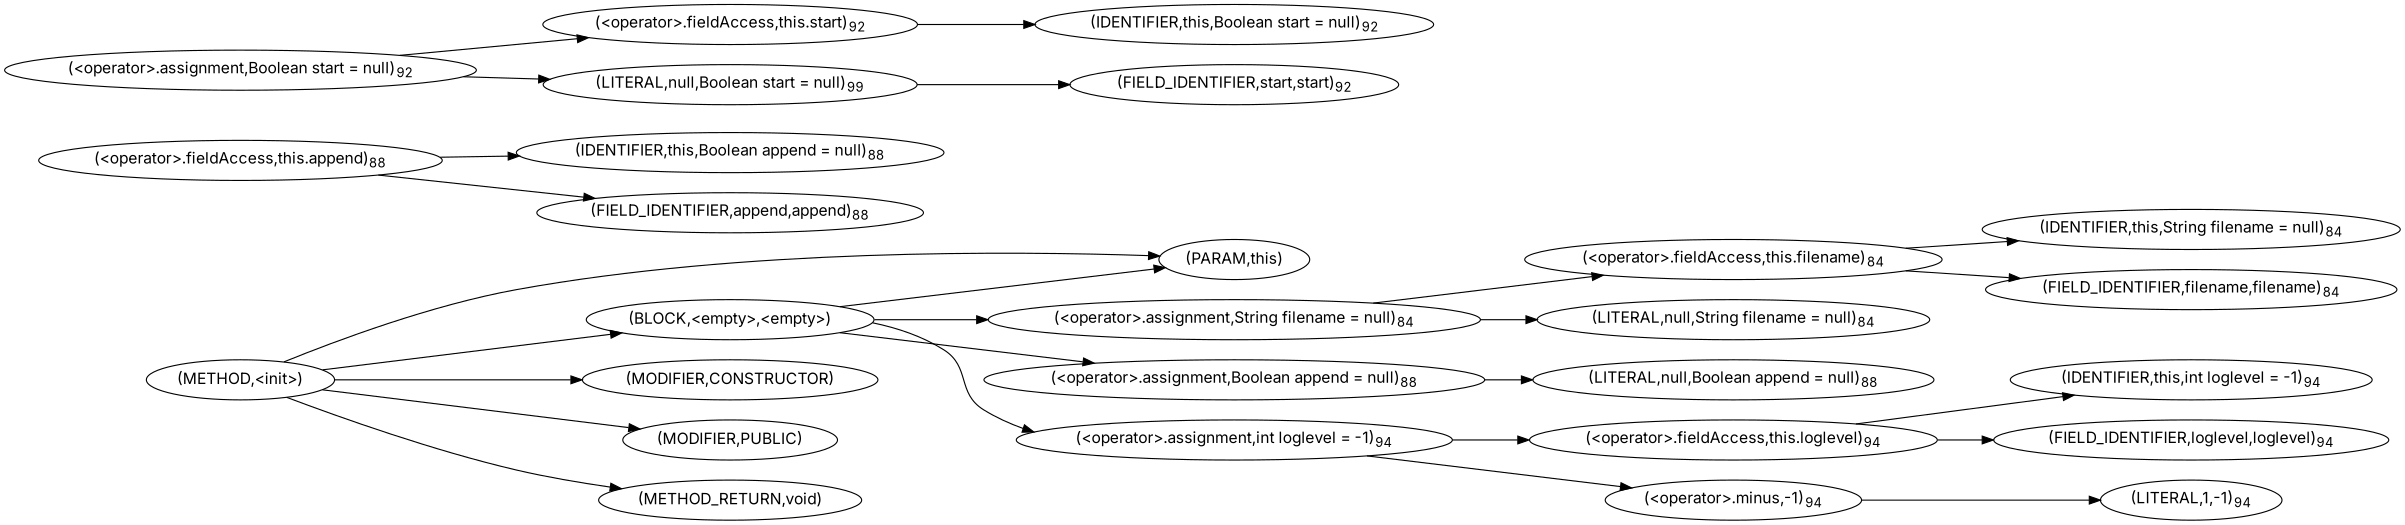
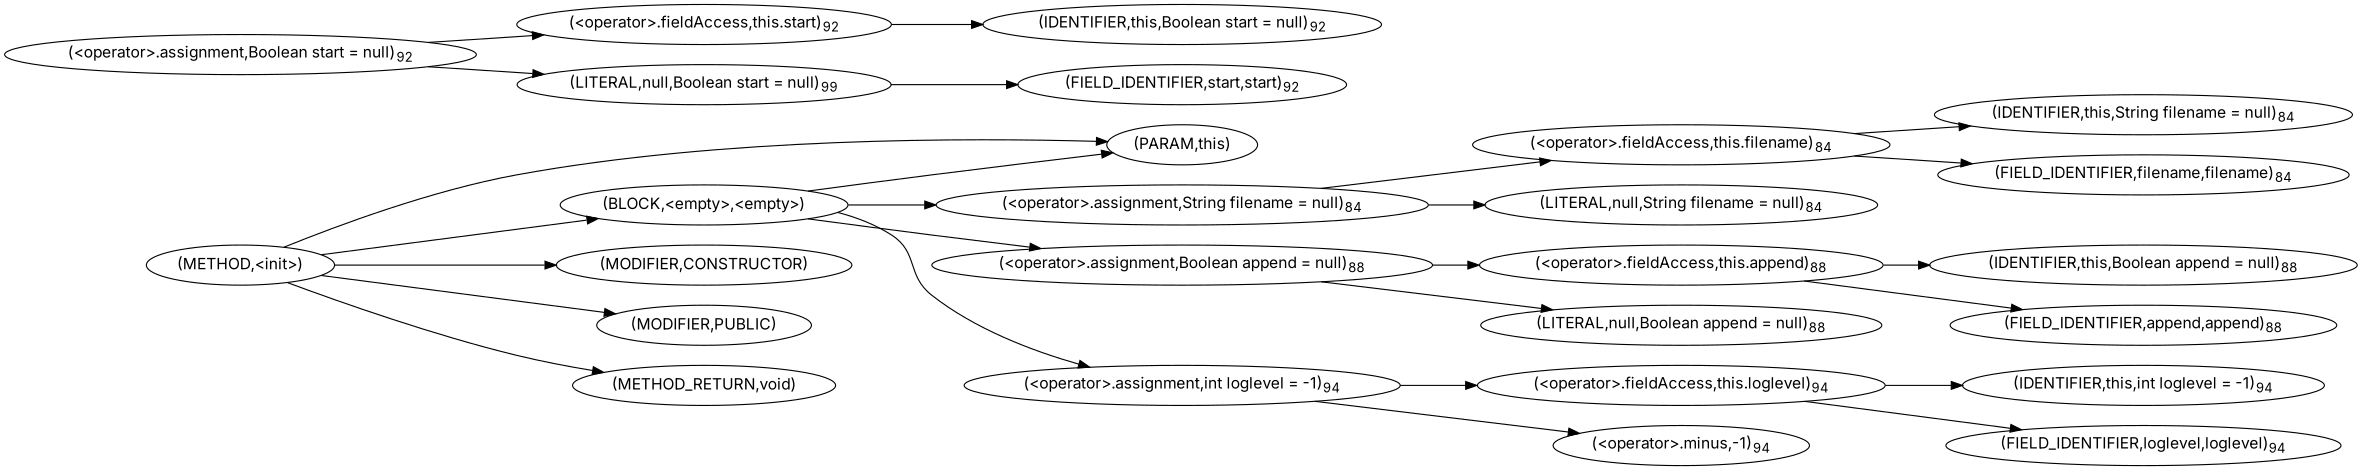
  digraph {
    fontname=Inter
    rankdir=LR
    node [fontname=Inter]
    edge [fontname=Inter]
    n1 [label=<(METHOD,&lt;init&gt;)>]
    n2 [label=<(PARAM,this)>]
    n3 [label=<(BLOCK,&lt;empty&gt;,&lt;empty&gt;)>]
    n4 [label=<(MODIFIER,CONSTRUCTOR)>]
    n5 [label=<(MODIFIER,PUBLIC)>]
    n6 [label=<(METHOD_RETURN,void)>]
    n7 [label=<(&lt;operator&gt;.assignment,String filename = null)<SUB>84</SUB>>]
    n8 [label=<(&lt;operator&gt;.assignment,Boolean append = null)<SUB>88</SUB>>]
    n9 [label=<(&lt;operator&gt;.assignment,int loglevel = -1)<SUB>94</SUB>>]
    n10 [label=<(&lt;operator&gt;.fieldAccess,this.filename)<SUB>84</SUB>>]
    n11 [label=<(LITERAL,null,String filename = null)<SUB>84</SUB>>]
    n12 [label=<(&lt;operator&gt;.fieldAccess,this.append)<SUB>88</SUB>>]
    n13 [label=<(LITERAL,null,Boolean append = null)<SUB>88</SUB>>]
    n14 [label=<(&lt;operator&gt;.assignment,Boolean start = null)<SUB>92</SUB>>]
    n15 [label=<(&lt;operator&gt;.fieldAccess,this.start)<SUB>92</SUB>>]
    n16 [label=<(LITERAL,null,Boolean start = null)<SUB>99</SUB>>]
    n17 [label=<(&lt;operator&gt;.fieldAccess,this.loglevel)<SUB>94</SUB>>]
    n18 [label=<(&lt;operator&gt;.minus,-1)<SUB>94</SUB>>]
    n19 [label=<(IDENTIFIER,this,String filename = null)<SUB>84</SUB>>]
    n20 [label=<(FIELD_IDENTIFIER,filename,filename)<SUB>84</SUB>>]
    n21 [label=<(IDENTIFIER,this,Boolean append = null)<SUB>88</SUB>>]
    n22 [label=<(FIELD_IDENTIFIER,append,append)<SUB>88</SUB>>]
    n23 [label=<(IDENTIFIER,this,Boolean start = null)<SUB>92</SUB>>]
    n24 [label=<(FIELD_IDENTIFIER,start,start)<SUB>92</SUB>>]
    n25 [label=<(IDENTIFIER,this,int loglevel = -1)<SUB>94</SUB>>]
    n26 [label=<(FIELD_IDENTIFIER,loglevel,loglevel)<SUB>94</SUB>>]
-   n27 [label=<(LITERAL,1,-1)<SUB>94</SUB>>]
    n1 -> n2
    n1 -> n3
    n1 -> n4
    n1 -> n5
    n1 -> n6
    n3 -> n2
    n3 -> n7
    n3 -> n8
    n3 -> n9
    n7 -> n10
    n7 -> n11
+   n8 -> n12
    n8 -> n13
    n9 -> n17
    n9 -> n18
    n10 -> n19
    n10 -> n20
    n12 -> n21
    n12 -> n22
    n14 -> n15
    n14 -> n16
    n15 -> n23
    n16 -> n24
    n17 -> n25
    n17 -> n26
-   n18 -> n27
  }
